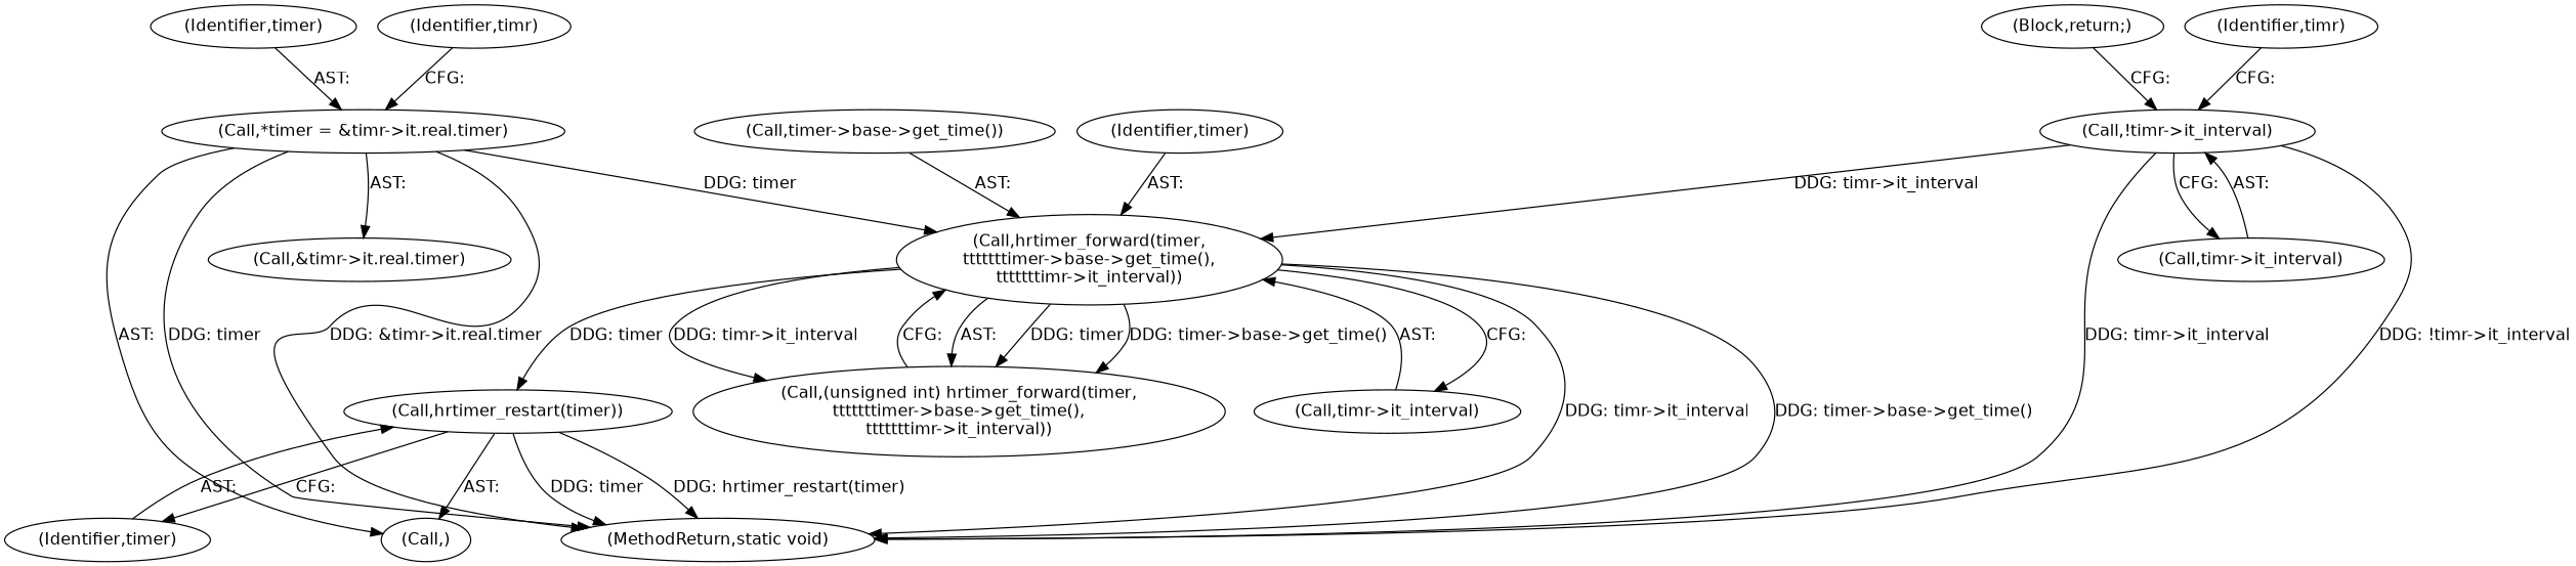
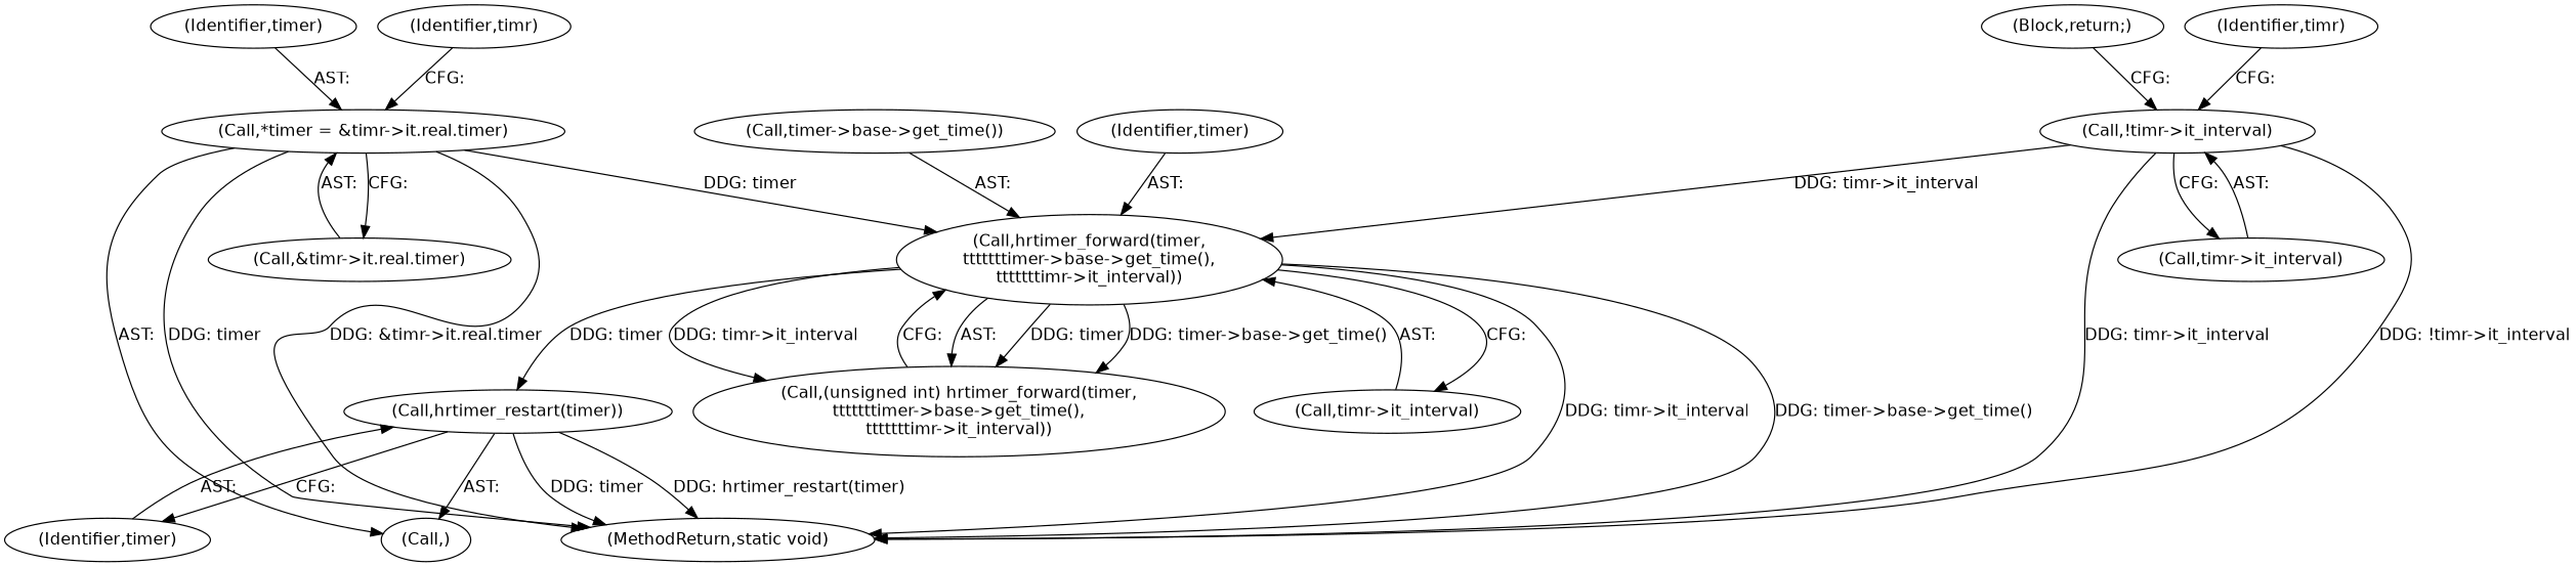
  digraph {
    fontname="DejaVu Sans"
    node [fontname="DejaVu Sans"]
    edge [fontname="DejaVu Sans"]
    n1 [label="(Call,hrtimer_restart(timer))"]
    n2 [label="(Call,)"]
    n3 [label="(Identifier,timer)"]
    n4 [label="(MethodReturn,static void)"]
    n5 [label="(Call,hrtimer_forward(timer,\n\t\t\t\t\t\ttimer->base->get_time(),\n\t\t\t\t\t\ttimr->it_interval))"]
    n6 [label="(Call,(unsigned int) hrtimer_forward(timer,\n\t\t\t\t\t\ttimer->base->get_time(),\n\t\t\t\t\t\ttimr->it_interval))"]
    n7 [label="(Call,timr->it_interval)"]
    n8 [label="(Call,*timer = &timr->it.real.timer)"]
    n9 [label="(Call,&timr->it.real.timer)"]
    n10 [label="(Call,!timr->it_interval)"]
    n11 [label="(Call,timr->it_interval)"]
    n12 [label="(Identifier,timer)"]
    n13 [label="(Block,return;)"]
    n14 [label="(Identifier,timr)"]
    n15 [label="(Call,timer->base->get_time())"]
    n16 [label="(Identifier,timr)"]
    n17 [label="(Identifier,timer)"]
    n1 -> n2 [label="AST: "]
    n1 -> n3 [label="CFG: "]
    n1 -> n4 [label="DDG: hrtimer_restart(timer)"]
    n1 -> n4 [label="DDG: timer"]
    n3 -> n1 [label="AST: "]
    n5 -> n1 [label="DDG: timer"]
    n5 -> n4 [label="DDG: timr->it_interval"]
    n5 -> n4 [label="DDG: timer->base->get_time()"]
    n5 -> n6 [label="AST: "]
    n5 -> n6 [label="DDG: timer"]
    n5 -> n6 [label="DDG: timer->base->get_time()"]
    n5 -> n6 [label="DDG: timr->it_interval"]
    n5 -> n7 [label="CFG: "]
    n6 -> n5 [label="CFG: "]
    n7 -> n5 [label="AST: "]
    n8 -> n2 [label="AST: "]
    n8 -> n4 [label="DDG: timer"]
    n8 -> n4 [label="DDG: &timr->it.real.timer"]
    n8 -> n5 [label="DDG: timer"]
-   n8 -> n9 [label="AST: "]
+   n8 -> n9 [label="CFG: "]
+   n9 -> n8 [label="AST: "]
    n10 -> n4 [label="DDG: timr->it_interval"]
    n10 -> n4 [label="DDG: !timr->it_interval"]
    n10 -> n5 [label="DDG: timr->it_interval"]
    n10 -> n11 [label="CFG: "]
    n11 -> n10 [label="AST: "]
    n12 -> n8 [label="AST: "]
    n13 -> n10 [label="CFG: "]
    n14 -> n10 [label="CFG: "]
    n15 -> n5 [label="AST: "]
    n16 -> n8 [label="CFG: "]
    n17 -> n5 [label="AST: "]
  }
